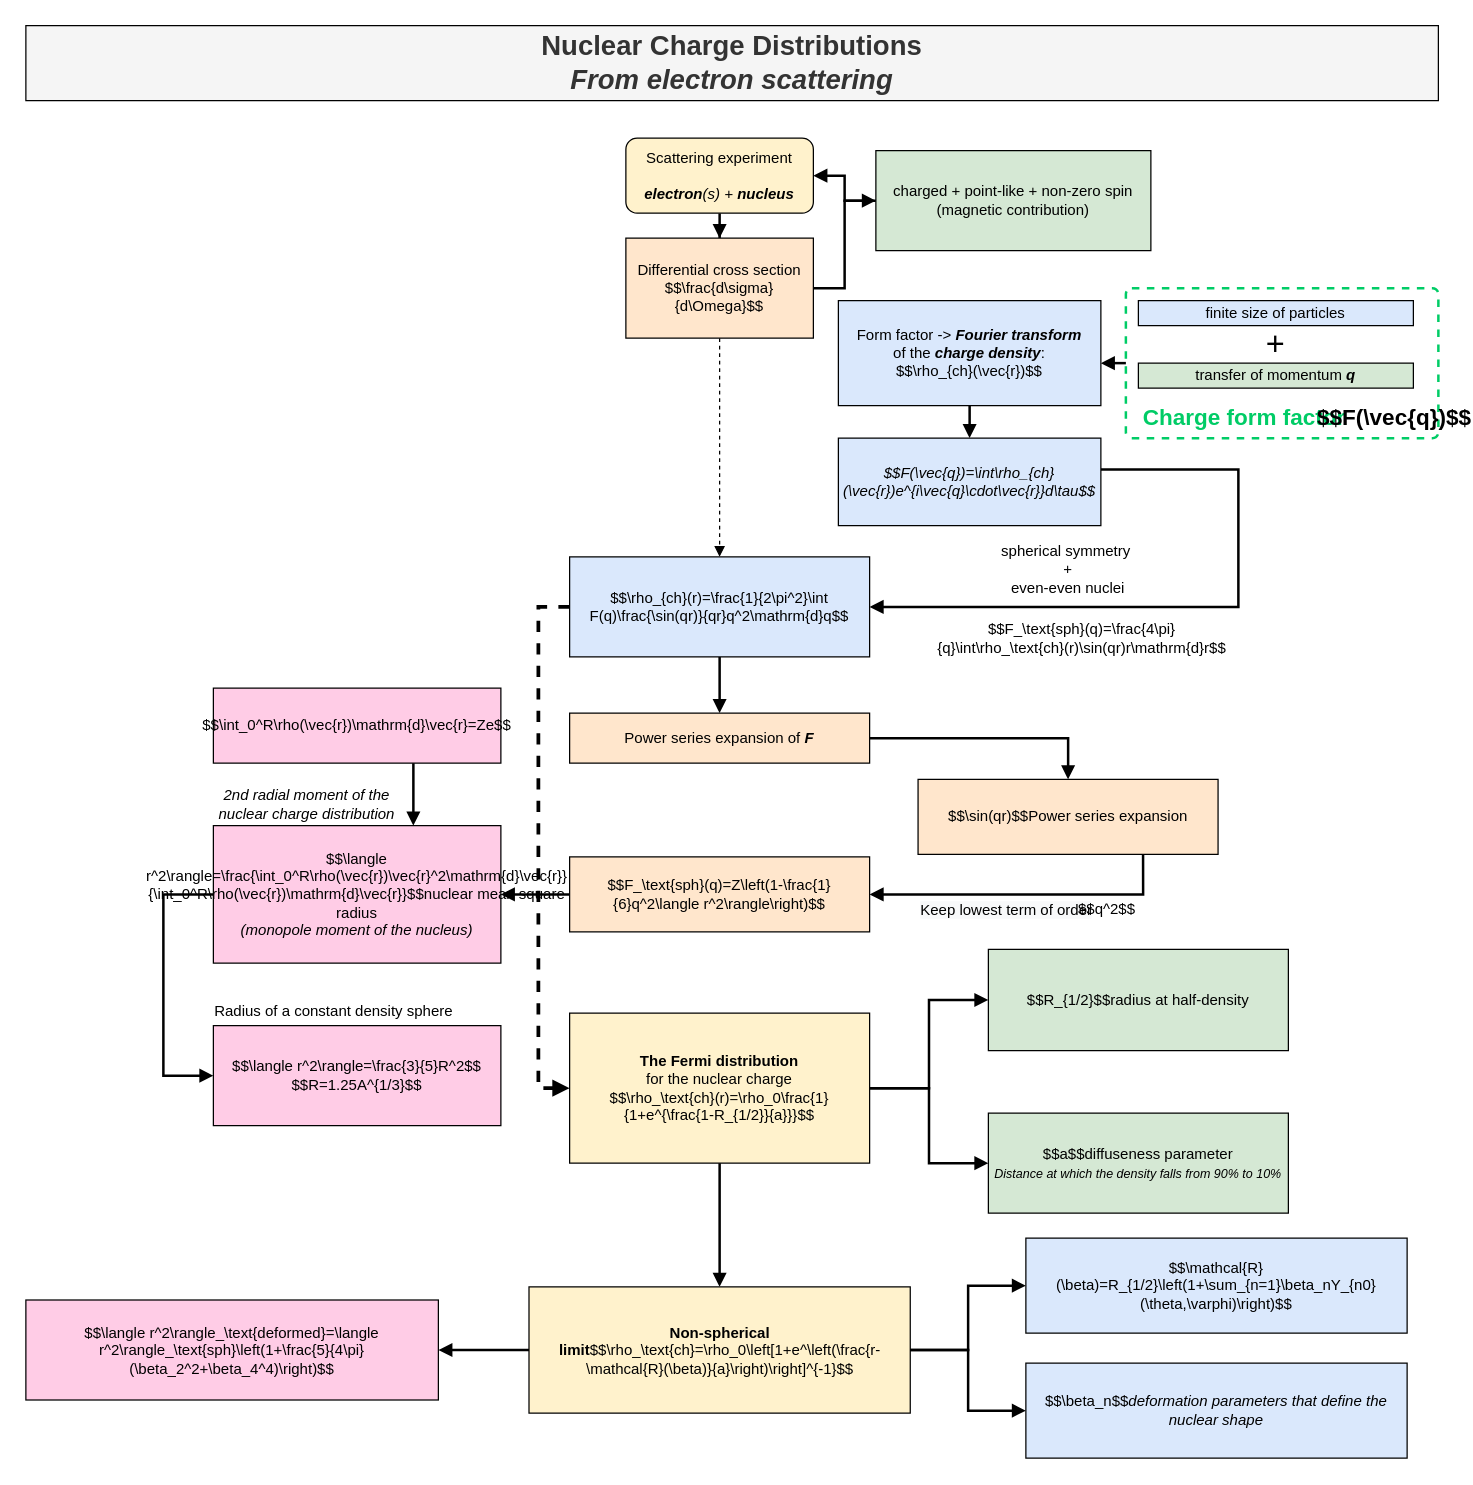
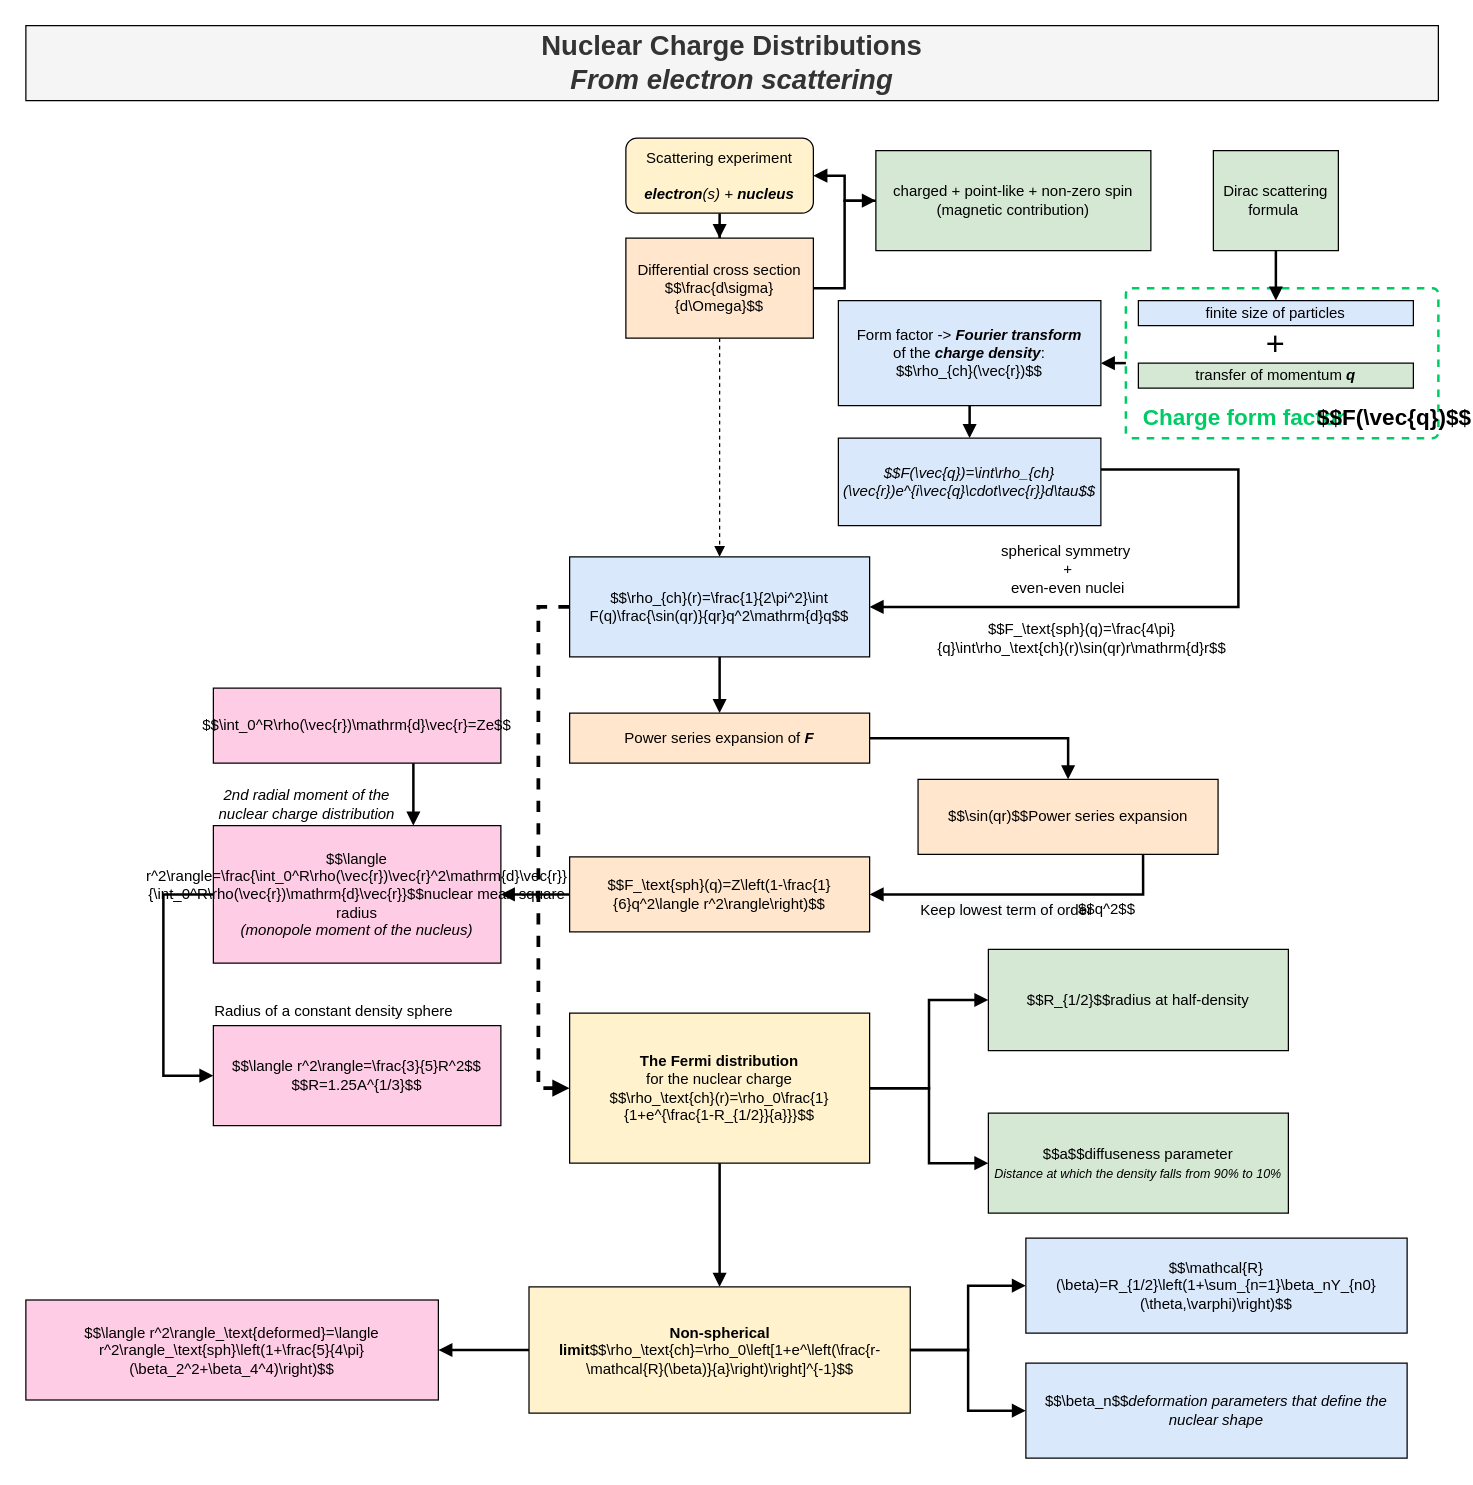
  <mxCell id="0" />
  <mxCell id="1" parent="0" />
  <mxCell id="2" value="" style="edgeStyle=orthogonalEdgeStyle;rounded=0;orthogonalLoop=1;jettySize=auto;html=1;endArrow=block;endFill=1;strokeWidth=2;fontSize=18;fontColor=#000000;" parent="1" source="3" target="20" edge="1"><mxGeometry relative="1" as="geometry"><Array as="points"><mxPoint x="880" y="290" /></Array></mxGeometry></mxCell>
  <mxCell id="3" value="" style="rounded=1;whiteSpace=wrap;html=1;fontSize=26;fillColor=none;dashed=1;strokeWidth=2;arcSize=4;fontColor=#00CC66;strokeColor=#00CC66;" parent="1" vertex="1"><mxGeometry x="900" y="230" width="250" height="120" as="geometry" /></mxCell>
  <mxCell id="4" value="Nuclear Charge Distributions&lt;br style=&quot;font-size: 22px;&quot;&gt;&lt;i style=&quot;font-size: 22px;&quot;&gt;From electron scattering&lt;/i&gt;" style="rounded=0;whiteSpace=wrap;html=1;fontStyle=1;fillColor=#f5f5f5;fontColor=#333333;fontSize=22;" parent="1" vertex="1"><mxGeometry x="20" y="20" width="1130" height="60" as="geometry" /></mxCell>
  <mxCell id="5" value="" style="edgeStyle=orthogonalEdgeStyle;rounded=0;orthogonalLoop=1;jettySize=auto;html=1;endArrow=block;endFill=1;strokeWidth=2;" parent="1" source="6" target="9" edge="1"><mxGeometry relative="1" as="geometry" /></mxCell>
  <mxCell id="6" value="&lt;span style=&quot;font-style: normal&quot;&gt;Scattering experiment&lt;br&gt;&lt;/span&gt;&lt;br&gt;&lt;b&gt;electron&lt;/b&gt;(s) + &lt;b&gt;nucleus&lt;/b&gt;" style="whiteSpace=wrap;html=1;fontStyle=2;fillColor=#fff2cc;rounded=1;" parent="1" vertex="1"><mxGeometry x="500" y="110" width="150" height="60" as="geometry" /></mxCell>
  <mxCell id="7" value="" style="edgeStyle=orthogonalEdgeStyle;rounded=0;orthogonalLoop=1;jettySize=auto;html=1;endArrow=block;endFill=1;strokeWidth=2;" parent="1" source="9" target="11" edge="1"><mxGeometry relative="1" as="geometry" /></mxCell>
  <mxCell id="8" style="edgeStyle=orthogonalEdgeStyle;rounded=0;orthogonalLoop=1;jettySize=auto;html=1;endArrow=block;endFill=1;strokeWidth=1;fontSize=18;fontColor=#000000;dashed=1;" parent="1" source="9" target="25" edge="1"><mxGeometry relative="1" as="geometry" /></mxCell>
  <mxCell id="9" value="&lt;span style=&quot;&quot;&gt;Differential cross section&lt;/span&gt; $$\frac{d\sigma}{d\Omega}$$" style="rounded=0;whiteSpace=wrap;html=1;fontStyle=0;fillColor=#ffe6cc;" parent="1" vertex="1"><mxGeometry x="500" y="190" width="150" height="80" as="geometry" /></mxCell>
  <mxCell id="10" value="" style="edgeStyle=orthogonalEdgeStyle;rounded=0;orthogonalLoop=1;jettySize=auto;html=1;endArrow=block;endFill=1;strokeWidth=2;" parent="1" source="11" target="6" edge="1"><mxGeometry relative="1" as="geometry" /></mxCell>
  <mxCell id="11" value="&lt;span&gt;charged + point-like + non-zero spin &lt;/span&gt;&lt;br&gt;(magnetic contribution)" style="rounded=0;whiteSpace=wrap;html=1;fontStyle=0;fillColor=#d5e8d4;" parent="1" vertex="1"><mxGeometry x="700" y="120" width="220" height="80" as="geometry" /></mxCell>
+ <mxCell id="12" style="edgeStyle=orthogonalEdgeStyle;rounded=0;orthogonalLoop=1;jettySize=auto;html=1;endArrow=block;endFill=1;strokeWidth=2;entryX=0.5;entryY=0;entryDx=0;entryDy=0;" parent="1" source="13" target="14" edge="1"><mxGeometry relative="1" as="geometry"><Array as="points"><mxPoint x="1020" y="230" /><mxPoint x="1020" y="230" /></Array></mxGeometry></mxCell>
+ <mxCell id="13" value="Dirac scattering formula&amp;nbsp;" style="rounded=0;whiteSpace=wrap;html=1;fontStyle=0;fillColor=#d5e8d4;" parent="1" vertex="1"><mxGeometry x="970" y="120" width="100" height="80" as="geometry" /></mxCell>
  <mxCell id="14" value="finite size of particles" style="rounded=0;whiteSpace=wrap;html=1;fontStyle=0;fillColor=#dae8fc;" parent="1" vertex="1"><mxGeometry x="910" y="240" width="220" height="20" as="geometry" /></mxCell>
  <mxCell id="15" value="transfer of momentum &lt;b&gt;&lt;i&gt;q&lt;/i&gt;&lt;/b&gt;" style="rounded=0;whiteSpace=wrap;html=1;fontStyle=0;fillColor=#d5e8d4;" parent="1" vertex="1"><mxGeometry x="910" y="290" width="220" height="20" as="geometry" /></mxCell>
  <mxCell id="16" value="+" style="text;html=1;strokeColor=none;fillColor=none;align=center;verticalAlign=middle;whiteSpace=wrap;rounded=0;fontSize=26;" parent="1" vertex="1"><mxGeometry x="1000" y="260" width="40" height="30" as="geometry" /></mxCell>
  <mxCell id="17" value="Charge form factor" style="text;html=1;strokeColor=none;fillColor=none;align=center;verticalAlign=middle;whiteSpace=wrap;rounded=0;dashed=1;fontSize=18;fontStyle=1;fontColor=#00CC66;" parent="1" vertex="1"><mxGeometry x="910" y="324" width="170" height="20" as="geometry" /></mxCell>
  <mxCell id="18" value="$$F(\vec{q})$$" style="text;html=1;strokeColor=none;fillColor=none;align=center;verticalAlign=middle;whiteSpace=wrap;rounded=0;dashed=1;fontSize=18;fontStyle=1;" parent="1" vertex="1"><mxGeometry x="1080" y="324" width="70" height="20" as="geometry" /></mxCell>
  <mxCell id="19" value="" style="edgeStyle=orthogonalEdgeStyle;rounded=0;orthogonalLoop=1;jettySize=auto;html=1;endArrow=block;endFill=1;strokeWidth=2;fontSize=18;fontColor=#000000;" parent="1" source="20" target="22" edge="1"><mxGeometry relative="1" as="geometry" /></mxCell>
  <mxCell id="20" value="Form factor -&amp;gt;&amp;nbsp;&lt;i&gt;&lt;b&gt;Fourier transform&lt;/b&gt;&lt;/i&gt; &lt;br&gt;of the &lt;b&gt;&lt;i&gt;charge density&lt;/i&gt;&lt;/b&gt;:&lt;br&gt;$$\rho_{ch}(\vec{r})$$" style="rounded=0;whiteSpace=wrap;html=1;fontStyle=0;fillColor=#dae8fc;" parent="1" vertex="1"><mxGeometry x="670" y="240" width="210" height="84" as="geometry" /></mxCell>
  <mxCell id="21" style="edgeStyle=orthogonalEdgeStyle;rounded=0;orthogonalLoop=1;jettySize=auto;html=1;entryX=1;entryY=0.5;entryDx=0;entryDy=0;endArrow=block;endFill=1;strokeWidth=2;fontSize=12;fontColor=#000000;" parent="1" source="22" target="25" edge="1"><mxGeometry relative="1" as="geometry"><Array as="points"><mxPoint x="990" y="375" /><mxPoint x="990" y="485" /></Array></mxGeometry></mxCell>
  <mxCell id="22" value="&lt;i&gt;$$F(\vec{q})=\int\rho_{ch}(\vec{r})e^{i\vec{q}\cdot\vec{r}}d\tau$$&lt;br&gt;&lt;/i&gt;" style="rounded=0;whiteSpace=wrap;html=1;fontStyle=0;fillColor=#dae8fc;verticalAlign=middle;" parent="1" vertex="1"><mxGeometry x="670" y="350" width="210" height="70" as="geometry" /></mxCell>
  <mxCell id="23" value="" style="edgeStyle=orthogonalEdgeStyle;rounded=0;orthogonalLoop=1;jettySize=auto;html=1;endArrow=block;endFill=1;strokeWidth=2;fontSize=12;fontColor=#000000;" parent="1" source="25" target="29" edge="1"><mxGeometry relative="1" as="geometry" /></mxCell>
  <mxCell id="24" style="edgeStyle=orthogonalEdgeStyle;rounded=0;orthogonalLoop=1;jettySize=auto;html=1;entryX=0;entryY=0.5;entryDx=0;entryDy=0;dashed=1;endArrow=block;endFill=1;strokeWidth=3;fontSize=12;fontColor=#000000;" parent="1" source="25" target="46" edge="1"><mxGeometry relative="1" as="geometry"><Array as="points"><mxPoint x="430" y="485" /><mxPoint x="430" y="870" /></Array></mxGeometry></mxCell>
  <mxCell id="25" value="$$\rho_{ch}(r)=\frac{1}{2\pi^2}\int F(q)\frac{\sin(qr)}{qr}q^2\mathrm{d}q$$" style="rounded=0;whiteSpace=wrap;html=1;fontStyle=0;fillColor=#dae8fc;" parent="1" vertex="1"><mxGeometry x="455" y="445" width="240" height="80" as="geometry" /></mxCell>
  <mxCell id="26" value="spherical symmetry&amp;nbsp;&lt;br&gt;+&lt;br&gt;even-even nuclei" style="text;html=1;strokeColor=none;fillColor=none;align=center;verticalAlign=middle;whiteSpace=wrap;rounded=0;dashed=1;fontSize=12;fontColor=#000000;" parent="1" vertex="1"><mxGeometry x="730" y="430" width="247.5" height="50" as="geometry" /></mxCell>
  <mxCell id="27" value="$$F_\text{sph}(q)=\frac{4\pi}{q}\int\rho_\text{ch}(r)\sin(qr)r\mathrm{d}r$$" style="text;html=1;strokeColor=none;fillColor=none;align=center;verticalAlign=middle;whiteSpace=wrap;rounded=0;dashed=1;fontSize=12;fontColor=#000000;" parent="1" vertex="1"><mxGeometry x="740" y="500" width="250" height="20" as="geometry" /></mxCell>
  <mxCell id="28" value="" style="edgeStyle=orthogonalEdgeStyle;rounded=0;orthogonalLoop=1;jettySize=auto;html=1;endArrow=block;endFill=1;strokeWidth=2;fontSize=12;fontColor=#000000;" parent="1" source="29" target="31" edge="1"><mxGeometry relative="1" as="geometry" /></mxCell>
  <mxCell id="29" value="Power series expansion of &lt;i style=&quot;font-weight: bold&quot;&gt;F &lt;/i&gt;" style="rounded=0;whiteSpace=wrap;html=1;fontStyle=0;fillColor=#ffe6cc;" parent="1" vertex="1"><mxGeometry x="455" y="570" width="240" height="40" as="geometry" /></mxCell>
  <mxCell id="30" style="edgeStyle=orthogonalEdgeStyle;rounded=0;orthogonalLoop=1;jettySize=auto;html=1;entryX=1;entryY=0.5;entryDx=0;entryDy=0;startArrow=none;startFill=0;endArrow=block;endFill=1;strokeWidth=2;fontSize=12;fontColor=#000000;exitX=0.75;exitY=1;exitDx=0;exitDy=0;" parent="1" source="31" target="33" edge="1"><mxGeometry relative="1" as="geometry"><Array as="points"><mxPoint x="914" y="715" /></Array></mxGeometry></mxCell>
  <mxCell id="31" value="$$\sin(qr)$$Power series expansion" style="rounded=0;whiteSpace=wrap;html=1;fontStyle=0;fillColor=#ffe6cc;" parent="1" vertex="1"><mxGeometry x="733.75" y="623" width="240" height="60" as="geometry" /></mxCell>
  <mxCell id="32" style="edgeStyle=orthogonalEdgeStyle;rounded=0;orthogonalLoop=1;jettySize=auto;html=1;entryX=1;entryY=0.5;entryDx=0;entryDy=0;endArrow=block;endFill=1;strokeWidth=2;fontSize=12;fontColor=#000000;" parent="1" source="33" target="37" edge="1"><mxGeometry relative="1" as="geometry" /></mxCell>
  <mxCell id="33" value="&lt;span&gt;$$F_\text{sph}(q)=Z\left(1-\frac{1}{6}q^2\langle r^2\rangle\right)$$&lt;/span&gt;" style="rounded=0;whiteSpace=wrap;html=1;fontStyle=0;fillColor=#ffe6cc;" parent="1" vertex="1"><mxGeometry x="455" y="685" width="240" height="60" as="geometry" /></mxCell>
  <mxCell id="34" value="&lt;br style=&quot;color: rgb(0 , 0 , 0) ; font-family: &amp;#34;helvetica&amp;#34; ; font-size: 12px ; font-style: normal ; font-weight: 400 ; letter-spacing: normal ; text-align: center ; text-indent: 0px ; text-transform: none ; word-spacing: 0px ; background-color: rgb(248 , 249 , 250)&quot;&gt;&lt;span style=&quot;color: rgb(0 , 0 , 0) ; font-family: &amp;#34;helvetica&amp;#34; ; font-size: 12px ; font-style: normal ; font-weight: 400 ; letter-spacing: normal ; text-align: center ; text-indent: 0px ; text-transform: none ; word-spacing: 0px ; background-color: rgb(248 , 249 , 250) ; display: inline ; float: none&quot;&gt;Keep lowest term of order&lt;/span&gt;" style="text;whiteSpace=wrap;html=1;fontSize=12;fontColor=#000000;" parent="1" vertex="1"><mxGeometry x="734" y="700" width="150" height="40" as="geometry" /></mxCell>
  <mxCell id="35" value="$$q^2$$" style="text;html=1;strokeColor=none;fillColor=none;align=center;verticalAlign=middle;whiteSpace=wrap;rounded=0;dashed=1;fontSize=12;fontColor=#000000;" parent="1" vertex="1"><mxGeometry x="860" y="712" width="50" height="30" as="geometry" /></mxCell>
  <mxCell id="36" style="edgeStyle=orthogonalEdgeStyle;rounded=0;orthogonalLoop=1;jettySize=auto;html=1;entryX=0;entryY=0.5;entryDx=0;entryDy=0;endArrow=block;endFill=1;strokeWidth=2;fontSize=12;fontColor=#000000;" parent="1" source="37" target="41" edge="1"><mxGeometry relative="1" as="geometry"><Array as="points"><mxPoint x="130" y="715" /><mxPoint x="130" y="860" /></Array></mxGeometry></mxCell>
  <mxCell id="37" value="&lt;span&gt;$$\langle r^2\rangle=\frac{\int_0^R\rho(\vec{r})\vec{r}^2\mathrm{d}\vec{r}}{\int_0^R\rho(\vec{r})\mathrm{d}\vec{r}}$$&lt;/span&gt;nuclear mean square radius&lt;br style=&quot;font-style: italic&quot;&gt;&lt;span style=&quot;font-style: italic&quot;&gt;(monopole moment of the nucleus)&lt;/span&gt;" style="rounded=0;whiteSpace=wrap;html=1;fontStyle=0;fillColor=#FFCCE6;" parent="1" vertex="1"><mxGeometry x="170" y="660" width="230" height="110" as="geometry" /></mxCell>
  <mxCell id="38" value="" style="edgeStyle=orthogonalEdgeStyle;rounded=0;orthogonalLoop=1;jettySize=auto;html=1;endArrow=block;endFill=1;strokeWidth=2;fontSize=12;fontColor=#000000;" parent="1" source="39" target="37" edge="1"><mxGeometry relative="1" as="geometry"><Array as="points"><mxPoint x="330" y="640" /><mxPoint x="330" y="640" /></Array></mxGeometry></mxCell>
  <mxCell id="39" value="&lt;span&gt;$$\int_0^R\rho(\vec{r})\mathrm{d}\vec{r}=Ze$$&lt;/span&gt;" style="rounded=0;whiteSpace=wrap;html=1;fontStyle=0;fillColor=#FFCCE6;" parent="1" vertex="1"><mxGeometry x="170" y="550" width="230" height="60" as="geometry" /></mxCell>
  <mxCell id="40" value="&lt;span style=&quot;&quot;&gt;2nd radial moment of the nuclear charge distribution&lt;/span&gt;" style="text;html=1;strokeColor=none;fillColor=none;align=center;verticalAlign=middle;whiteSpace=wrap;rounded=0;dashed=1;fontSize=12;fontColor=#000000;fontStyle=2" parent="1" vertex="1"><mxGeometry x="170" y="623" width="150" height="40" as="geometry" /></mxCell>
  <mxCell id="41" value="&lt;span&gt;$$\langle r^2\rangle=\frac{3}{5}R^2$$ $$R=1.25A^{1/3}$$&lt;/span&gt;" style="rounded=0;whiteSpace=wrap;html=1;fontStyle=0;fillColor=#FFCCE6;" parent="1" vertex="1"><mxGeometry x="170" y="820" width="230" height="80" as="geometry" /></mxCell>
  <mxCell id="42" value="Radius of a constant density sphere" style="text;html=1;strokeColor=none;fillColor=none;align=center;verticalAlign=middle;whiteSpace=wrap;rounded=0;dashed=1;fontSize=12;fontColor=#000000;" parent="1" vertex="1"><mxGeometry x="170" y="794" width="193" height="30" as="geometry" /></mxCell>
  <mxCell id="43" style="edgeStyle=orthogonalEdgeStyle;rounded=0;orthogonalLoop=1;jettySize=auto;html=1;endArrow=block;endFill=1;strokeWidth=2;fontSize=12;fontColor=#000000;" parent="1" source="46" target="47" edge="1"><mxGeometry relative="1" as="geometry" /></mxCell>
  <mxCell id="44" style="edgeStyle=orthogonalEdgeStyle;rounded=0;orthogonalLoop=1;jettySize=auto;html=1;endArrow=block;endFill=1;strokeWidth=2;fontSize=12;fontColor=#000000;" parent="1" source="46" target="48" edge="1"><mxGeometry relative="1" as="geometry" /></mxCell>
  <mxCell id="45" style="edgeStyle=orthogonalEdgeStyle;rounded=0;orthogonalLoop=1;jettySize=auto;html=1;endArrow=block;endFill=1;strokeWidth=2;fontSize=12;fontColor=#000000;" parent="1" source="46" target="50" edge="1"><mxGeometry relative="1" as="geometry" /></mxCell>
  <mxCell id="46" value="&lt;b&gt;The Fermi distribution&lt;/b&gt; &lt;br&gt;for the nuclear charge&lt;br&gt;$$\rho_\text{ch}(r)=\rho_0\frac{1}{1+e^{\frac{1-R_{1/2}}{a}}}$$" style="rounded=0;whiteSpace=wrap;html=1;fontStyle=0;fillColor=#fff2cc;" parent="1" vertex="1"><mxGeometry x="455" y="810" width="240" height="120" as="geometry" /></mxCell>
  <mxCell id="47" value="$$R_{1/2}$$radius at half-density" style="rounded=0;whiteSpace=wrap;html=1;fontStyle=0;fillColor=#d5e8d4;" parent="1" vertex="1"><mxGeometry x="790" y="759" width="240" height="81" as="geometry" /></mxCell>
  <mxCell id="48" value="$$a$$diffuseness parameter&lt;br&gt;&lt;font style=&quot;font-size: 10px&quot;&gt;&lt;i&gt;Distance at which the density falls from 90% to 10%&lt;/i&gt;&lt;/font&gt;" style="rounded=0;whiteSpace=wrap;html=1;fontStyle=0;fillColor=#d5e8d4;" parent="1" vertex="1"><mxGeometry x="790" y="890" width="240" height="80" as="geometry" /></mxCell>
  <mxCell id="49" value="" style="edgeStyle=orthogonalEdgeStyle;rounded=0;orthogonalLoop=1;jettySize=auto;html=1;endArrow=block;endFill=1;strokeWidth=2;fontSize=12;fontColor=#000000;" parent="1" source="50" target="55" edge="1"><mxGeometry relative="1" as="geometry" /></mxCell>
  <mxCell id="50" value="&lt;b&gt;Non-spherical&lt;/b&gt; &lt;b&gt;limit&lt;/b&gt;$$\rho_\text{ch}=\rho_0\left[1+e^\left(\frac{r-\mathcal{R}(\beta)}{a}\right)\right]^{-1}$$" style="rounded=0;whiteSpace=wrap;html=1;fontStyle=0;fillColor=#FFF2CC;" parent="1" vertex="1"><mxGeometry x="422.5" y="1029" width="305" height="101" as="geometry" /></mxCell>
  <mxCell id="51" value="" style="edgeStyle=orthogonalEdgeStyle;rounded=0;orthogonalLoop=1;jettySize=auto;html=1;endArrow=none;endFill=0;strokeWidth=2;fontSize=12;fontColor=#000000;startArrow=block;startFill=1;" parent="1" source="52" target="50" edge="1"><mxGeometry relative="1" as="geometry" /></mxCell>
  <mxCell id="52" value="$$\mathcal{R}(\beta)=R_{1/2}\left(1+\sum_{n=1}\beta_nY_{n0}(\theta,\varphi)\right)$$" style="rounded=0;whiteSpace=wrap;html=1;fontStyle=0;fillColor=#dae8fc;" parent="1" vertex="1"><mxGeometry x="820" y="990" width="305" height="76" as="geometry" /></mxCell>
  <mxCell id="53" style="edgeStyle=orthogonalEdgeStyle;rounded=0;orthogonalLoop=1;jettySize=auto;html=1;entryX=1;entryY=0.5;entryDx=0;entryDy=0;endArrow=none;endFill=0;strokeWidth=2;fontSize=12;fontColor=#000000;startArrow=block;startFill=1;" parent="1" source="54" target="50" edge="1"><mxGeometry relative="1" as="geometry" /></mxCell>
  <mxCell id="54" value="$$\beta_n$$&lt;i&gt;deformation parameters that define the nuclear shape&lt;/i&gt;" style="rounded=0;whiteSpace=wrap;html=1;fontStyle=0;fillColor=#dae8fc;verticalAlign=middle;" parent="1" vertex="1"><mxGeometry x="820" y="1090" width="305" height="76" as="geometry" /></mxCell>
  <mxCell id="55" value="&lt;span&gt;$$\langle r^2\rangle_\text{deformed}=\langle r^2\rangle_\text{sph}\left(1+\frac{5}{4\pi}(\beta_2^2+\beta_4^4)\right)$$&lt;/span&gt;" style="rounded=0;whiteSpace=wrap;html=1;fontStyle=0;fillColor=#FFCCE6;" parent="1" vertex="1"><mxGeometry x="20" y="1039.5" width="330" height="80" as="geometry" /></mxCell>
